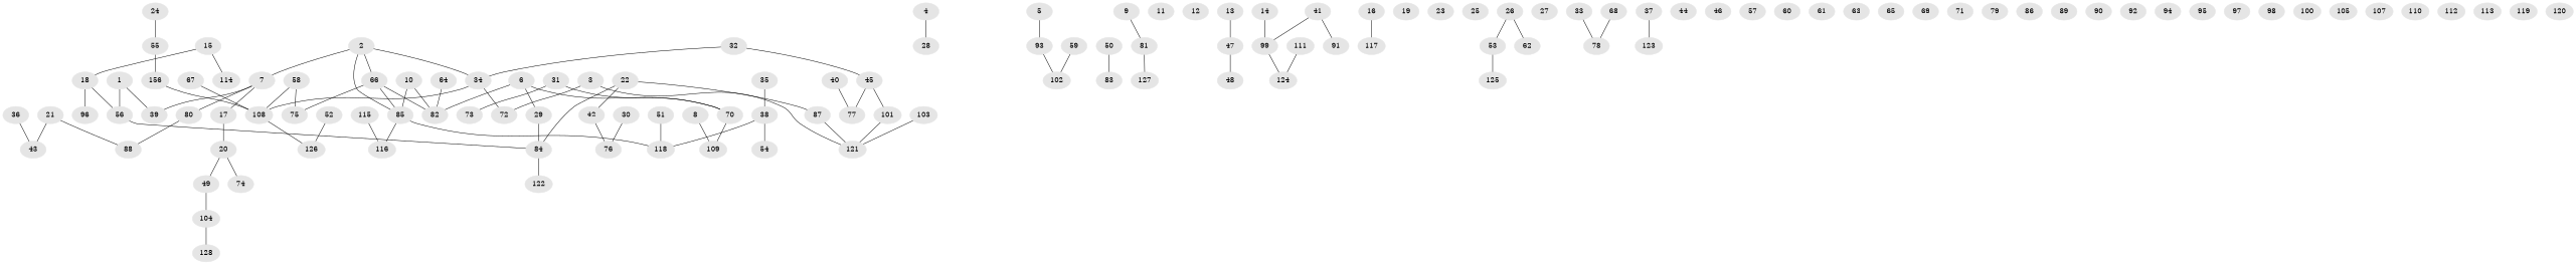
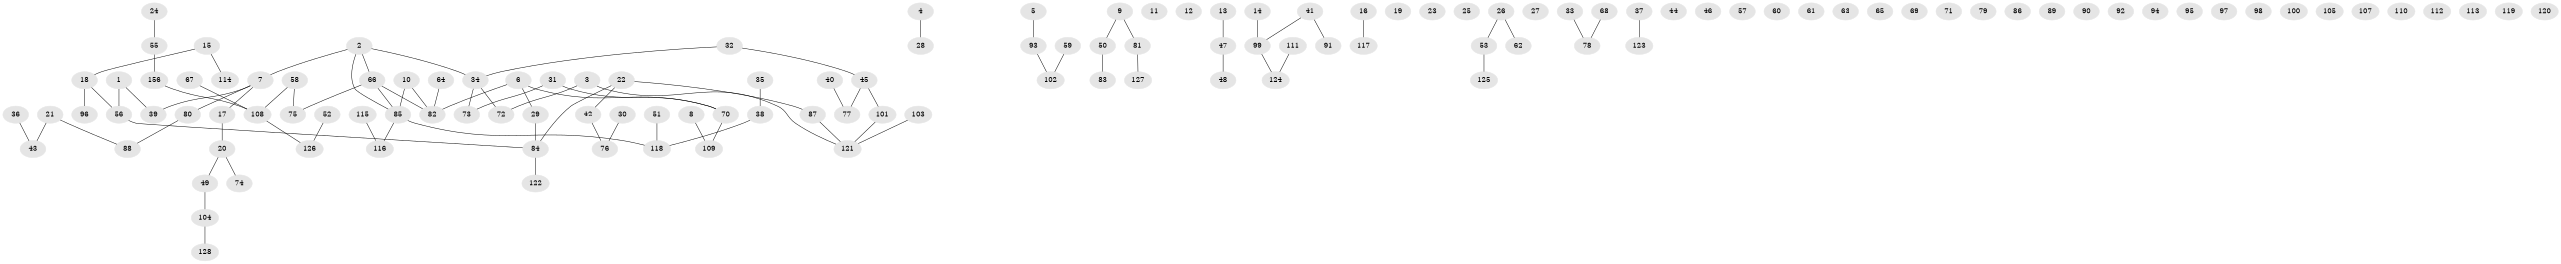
  graph {
    node [color=gray90 style=filled]
    1
    39
    56
    84
    2
    7
    34
    66
    85
    17
    80
    72
    108
    82
    75
    118
    116
    3
    121
    4
    28
    5
    93
    102
    6
    29
    70
    109
    20
    88
    8
    9
    50
    81
    83
    127
    10
    11
    12
    13
    47
    48
    14
    99
    124
    15
    18
    114
    96
    16
    117
    49
    74
    19
    104
    21
    43
    22
    42
    87
    76
    122
    23
    24
    55
    n66 [label=156]
    25
    26
    53
    62
    125
    27
    30
    31
    73
    32
    45
    77
    101
    33
    78
    126
    35
    38
-   54
    36
    37
    123
    40
    41
    91
    44
    46
    128
    51
    52
    57
    58
    59
    60
    61
    63
    64
    65
    67
    68
    69
    71
    79
    86
    89
    90
    92
    94
    95
    97
    98
    100
    103
    105
    107
    110
    111
    112
    113
    115
    119
    120
    1 -- 39
    1 -- 56
    56 -- 84
    84 -- 122
    2 -- 7
    2 -- 34
    2 -- 66
    2 -- 85
    7 -- 39
    7 -- 17
    7 -- 80
    34 -- 72
-   34 -- 108
+   34 -- 73
    66 -- 85
    66 -- 82
    66 -- 75
    85 -- 118
    85 -- 116
    17 -- 20
    80 -- 88
    108 -- 126
    3 -- 72
    3 -- 121
    4 -- 28
    5 -- 93
    93 -- 102
    6 -- 82
    6 -- 29
    6 -- 70
    29 -- 84
    70 -- 109
    20 -- 49
    20 -- 74
    8 -- 109
+   9 -- 50
    9 -- 81
    50 -- 83
    81 -- 127
    10 -- 85
    10 -- 82
    13 -- 47
    47 -- 48
    14 -- 99
    99 -- 124
    15 -- 18
    15 -- 114
    18 -- 56
    18 -- 96
    16 -- 117
    49 -- 104
    104 -- 128
    21 -- 88
    21 -- 43
    22 -- 84
    22 -- 42
    22 -- 87
    42 -- 76
    87 -- 121
    24 -- 55
    55 -- n66
    n66 -- 108
    26 -- 53
    26 -- 62
    53 -- 125
    30 -- 76
    31 -- 70
    31 -- 73
    32 -- 34
    32 -- 45
    45 -- 77
    45 -- 101
    101 -- 121
    33 -- 78
    35 -- 38
    38 -- 118
-   38 -- 54
    36 -- 43
    37 -- 123
    40 -- 77
    41 -- 99
    41 -- 91
    51 -- 118
    52 -- 126
    58 -- 108
    58 -- 75
    59 -- 102
    64 -- 82
    67 -- 108
    68 -- 78
    103 -- 121
    111 -- 124
    115 -- 116
  }
